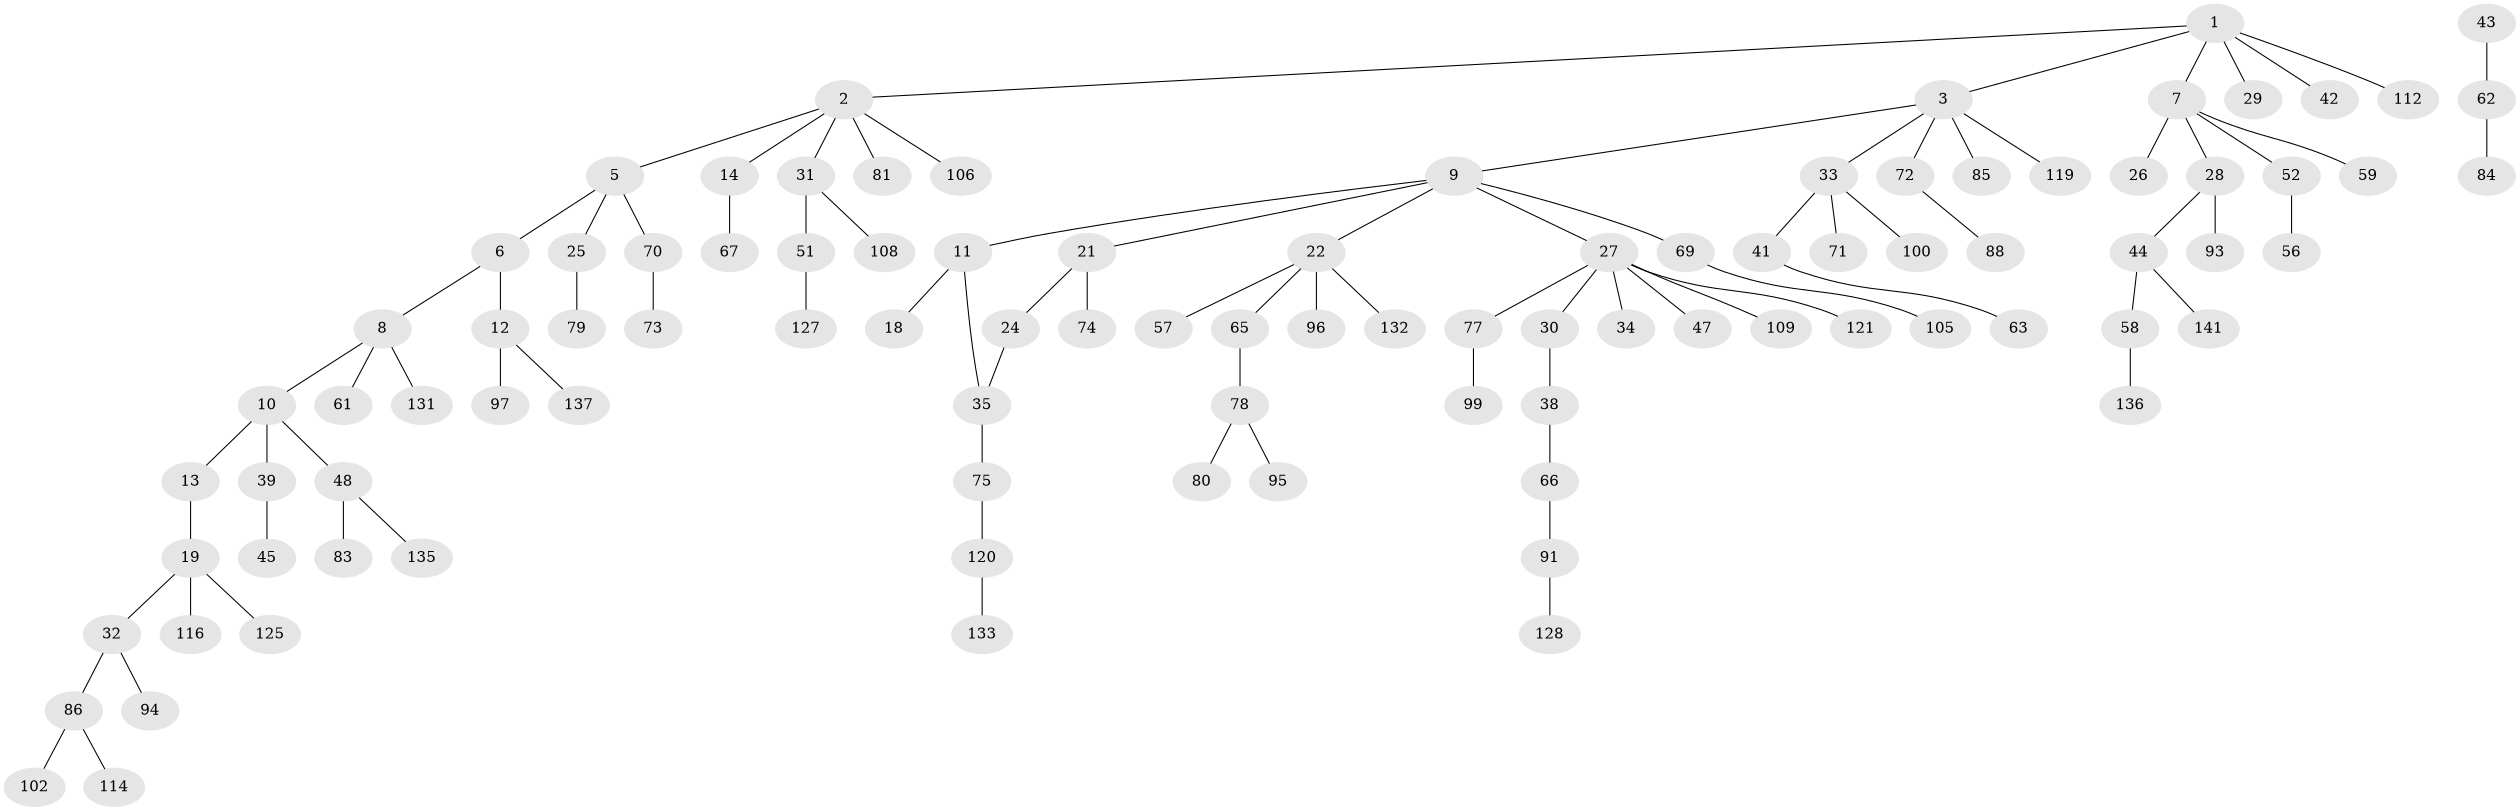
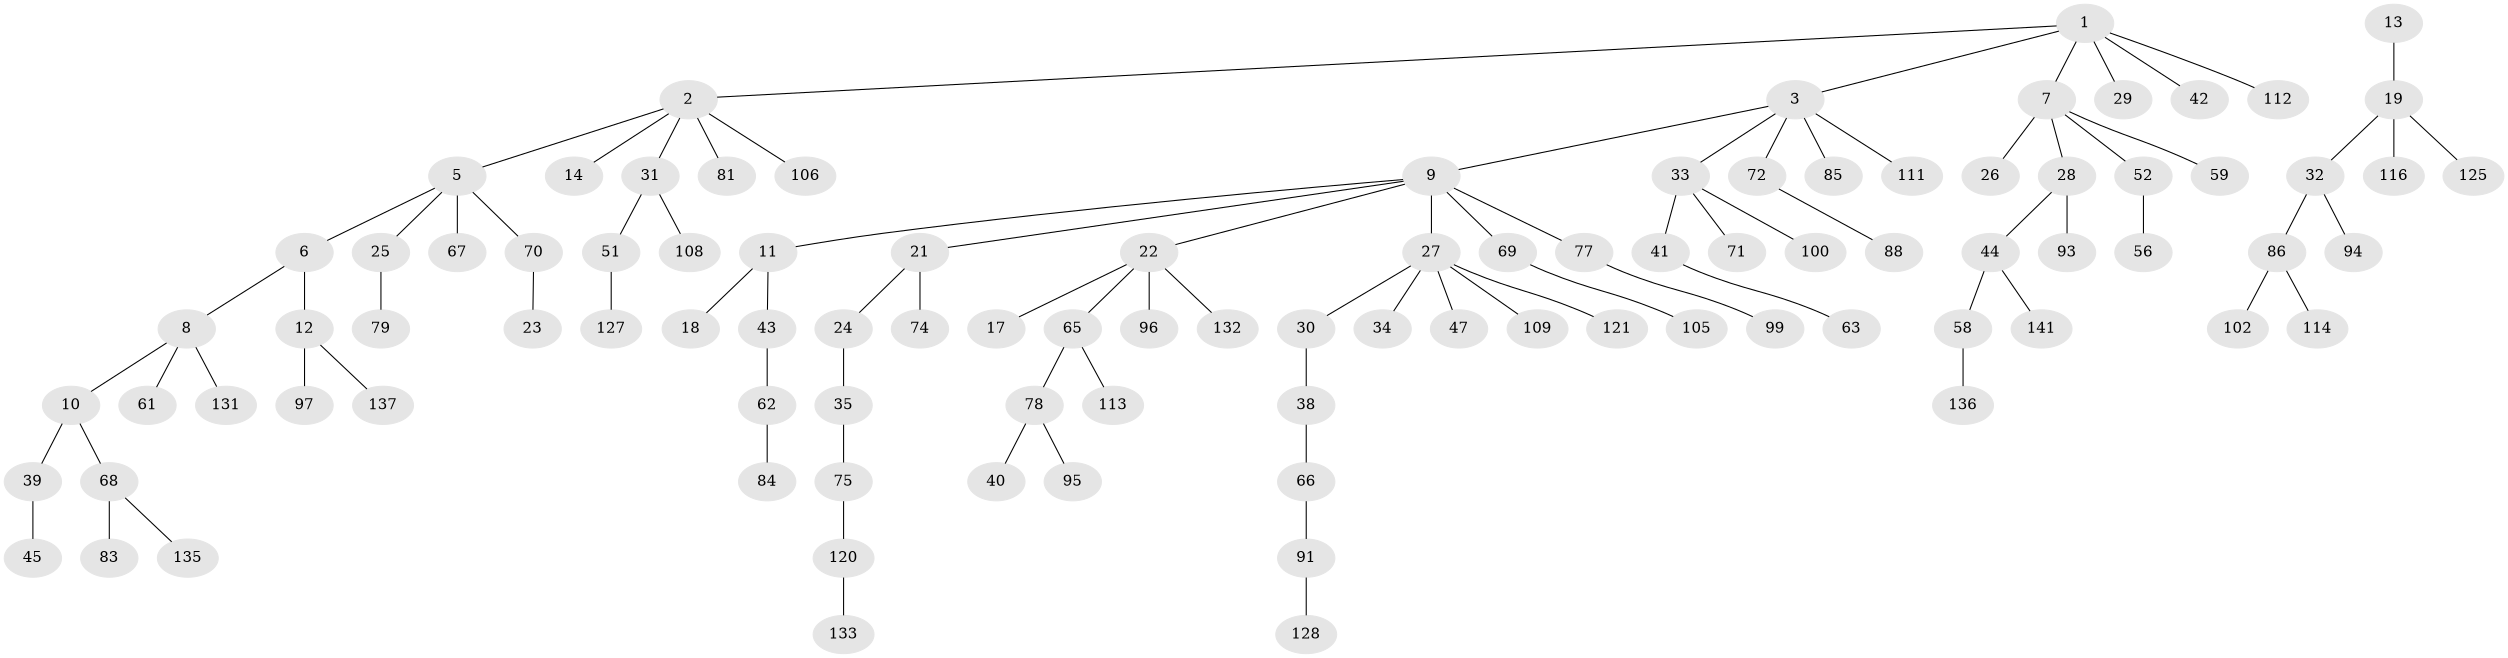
  graph {
    node [color=gray90 style=filled]
    1 [super="+49"]
    2 [super="+4"]
    3 [super="+50"]
    7 [super="+20"]
    29
    42 [super="+76"]
    112 [super="+122"]
    5 [super="+15"]
    14 [super="+126"]
    31 [super="+48"]
    81
    106 [super="+111"]
    9 [super="+17"]
    33 [super="+64"]
    72 [super="+115"]
    85
-   119
+   119 [label=111]
    26
    28
    52 [super="+139"]
    59
    6 [super="+40"]
    25
    67
    70 [super="+142"]
    51 [super="+60"]
    108 [super="+130"]
    11 [super="+16"]
    21
    22 [super="+55"]
    27 [super="+46"]
    69 [super="+92"]
    77
    41 [super="+103"]
    71 [super="+90"]
    100
    88
    8 [super="+124"]
    12 [super="+36"]
    79 [super="+107"]
-   73
+   73 [label=23]
    10 [super="+53"]
    61
    131
    97
    137
    44 [super="+110"]
    93
    56
    13 [super="+143"]
    39
-   68 [label=48]
+   68
    18
    43
    24 [super="+87"]
    74
-   57
+   57 [label=17]
    65
    96
    132
    30
    34 [super="+138"]
    47
    109
    121
    105
    99 [super="+101"]
    19 [super="+23"]
    45
    83 [super="+129"]
    135
    62
    32 [super="+54"]
    116
    125
    86 [super="+89"]
    94
    35 [super="+37"]
    78 [super="+123"]
+   113
    75 [super="+104"]
    38 [super="+82"]
    58 [super="+117"]
    141
    66
    127
    102
    114
    63
    120
    91 [super="+118"]
    84 [super="+140"]
    136
-   80
+   80 [label=40]
    95
    128
    133 [super="+134"]
    1 -- 2
    1 -- 3
    1 -- 7
    1 -- 29
    1 -- 42
    1 -- 112
    2 -- 5
    2 -- 14
    2 -- 31
    2 -- 81
    2 -- 106
    3 -- 9
    3 -- 33
    3 -- 72
    3 -- 85
    3 -- 119
    7 -- 26
    7 -- 28
    7 -- 52
    7 -- 59
    5 -- 6
    5 -- 25
-   14 -- 67
+   5 -- 67
    5 -- 70
    31 -- 51
    31 -- 108
    9 -- 11
    9 -- 21
    9 -- 22
    9 -- 27
    9 -- 69
-   27 -- 77
+   9 -- 77
    33 -- 41
    33 -- 71
    33 -- 100
    72 -- 88
    28 -- 44
    28 -- 93
    52 -- 56
    6 -- 8
    6 -- 12
    25 -- 79
    70 -- 73
    51 -- 127
    11 -- 18
-   11 -- 35
+   11 -- 43
    21 -- 24
    21 -- 74
    22 -- 57
    22 -- 65
    22 -- 96
    22 -- 132
    27 -- 30
    27 -- 34
    27 -- 47
    27 -- 109
    27 -- 121
    69 -- 105
    77 -- 99
    41 -- 63
    8 -- 10
    8 -- 61
    8 -- 131
    12 -- 97
    12 -- 137
-   10 -- 13
    10 -- 39
    10 -- 68
    44 -- 58
    44 -- 141
    13 -- 19
    39 -- 45
    68 -- 83
    68 -- 135
    43 -- 62
    24 -- 35
    65 -- 78
+   65 -- 113
    30 -- 38
    19 -- 32
    19 -- 116
    19 -- 125
    62 -- 84
    32 -- 86
    32 -- 94
    86 -- 102
    86 -- 114
    35 -- 75
    78 -- 80
    78 -- 95
    75 -- 120
    38 -- 66
    58 -- 136
    66 -- 91
    120 -- 133
    91 -- 128
  }
